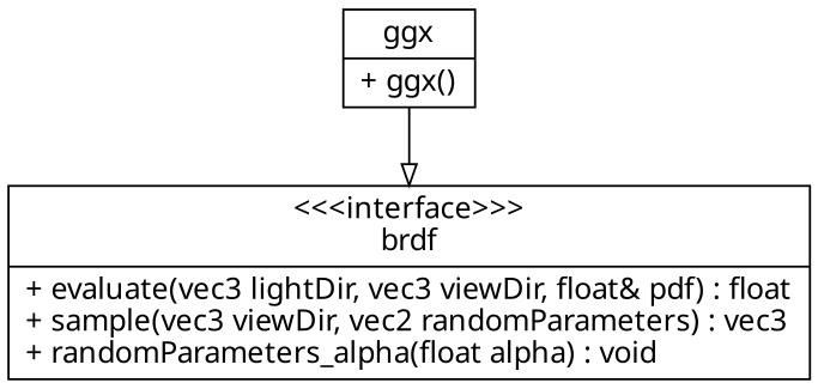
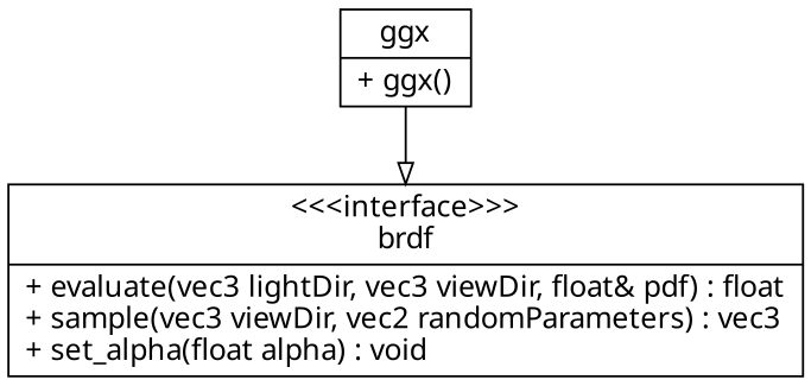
  digraph {
    fontname="Lucida Console"
    fontsize=14
    node [fontname="Lucida Console" fontsize=14 shape=record]
-   n1 [label="{\<\<\<interface\>\>\>\nbrdf|+ evaluate(vec3 lightDir, vec3 viewDir, float& pdf) : float\l+ sample(vec3 viewDir, vec2 randomParameters) : vec3\l+ randomParameters_alpha(float alpha) : void\l}"]
+   n1 [label="{\<\<\<interface\>\>\>\nbrdf|+ evaluate(vec3 lightDir, vec3 viewDir, float& pdf) : float\l+ sample(vec3 viewDir, vec2 randomParameters) : vec3\l+ set_alpha(float alpha) : void\l}"]
    n2 [label="{ggx|+ ggx()\l}"]
    n2 -> n1 [arrowhead=empty]
  }
